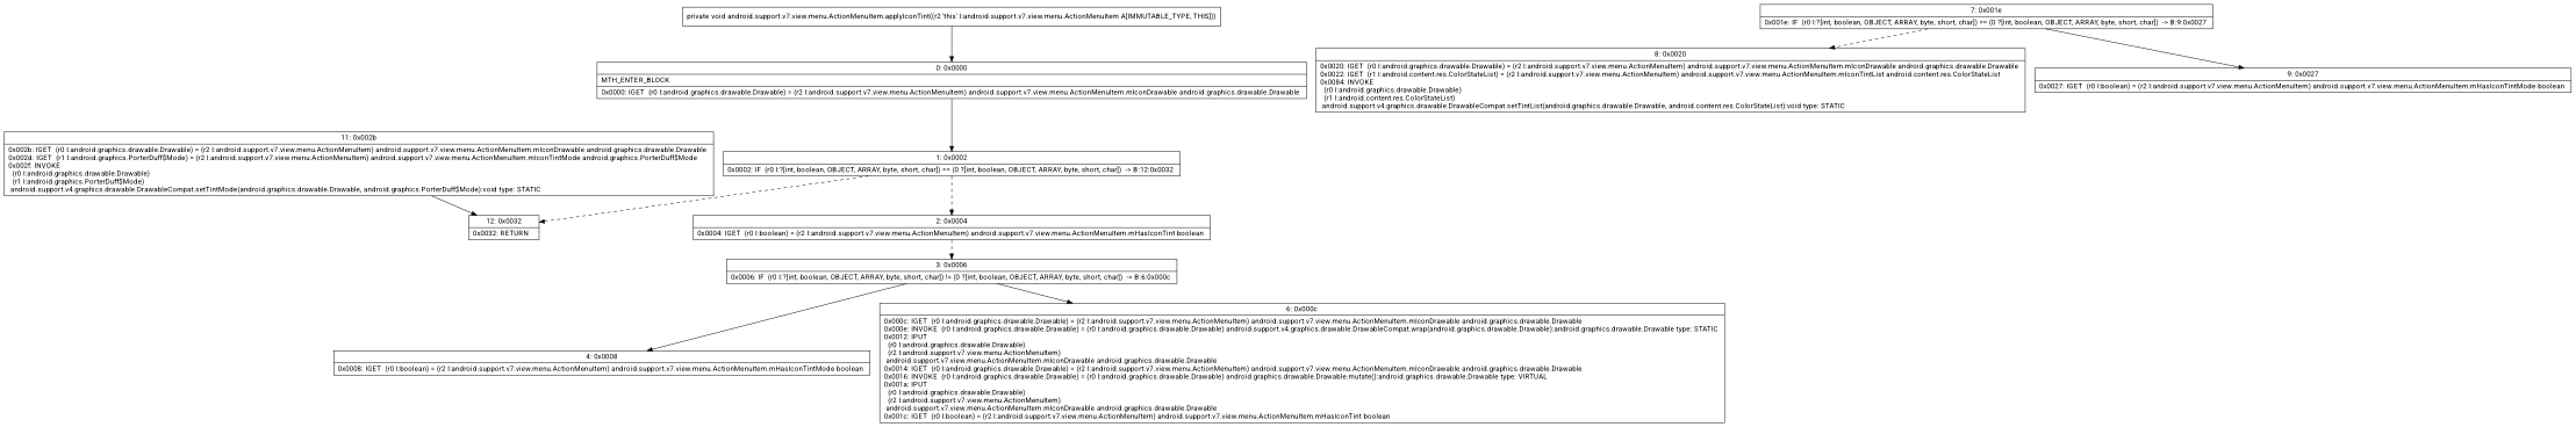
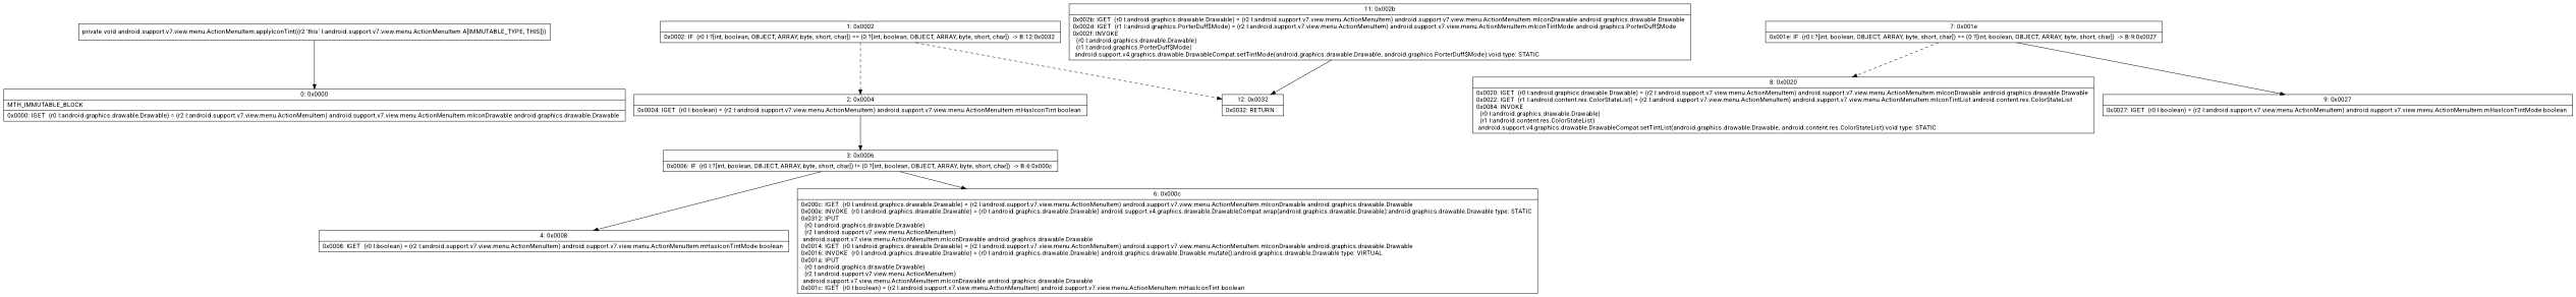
  digraph {
    fontname=Roboto
    node [fontname=Roboto shape=record]
    edge [fontname=Roboto]
-   n1 [label="{0\:\ 0x0000|MTH_ENTER_BLOCK\l|0x0000: IGET  (r0 I:android.graphics.drawable.Drawable) = (r2 I:android.support.v7.view.menu.ActionMenuItem) android.support.v7.view.menu.ActionMenuItem.mIconDrawable android.graphics.drawable.Drawable \l}"]
+   n1 [label="{0\:\ 0x0000|MTH_IMMUTABLE_BLOCK\l|0x0000: IGET  (r0 I:android.graphics.drawable.Drawable) = (r2 I:android.support.v7.view.menu.ActionMenuItem) android.support.v7.view.menu.ActionMenuItem.mIconDrawable android.graphics.drawable.Drawable \l}"]
    n2 [label="{1\:\ 0x0002|0x0002: IF  (r0 I:?[int, boolean, OBJECT, ARRAY, byte, short, char]) == (0 ?[int, boolean, OBJECT, ARRAY, byte, short, char])  \-\> B:12:0x0032 \l}"]
    n3 [label="{2\:\ 0x0004|0x0004: IGET  (r0 I:boolean) = (r2 I:android.support.v7.view.menu.ActionMenuItem) android.support.v7.view.menu.ActionMenuItem.mHasIconTint boolean \l}"]
    n4 [label="{12\:\ 0x0032|0x0032: RETURN   \l}"]
    n5 [label="{3\:\ 0x0006|0x0006: IF  (r0 I:?[int, boolean, OBJECT, ARRAY, byte, short, char]) != (0 ?[int, boolean, OBJECT, ARRAY, byte, short, char])  \-\> B:6:0x000c \l}"]
    n6 [label="{4\:\ 0x0008|0x0008: IGET  (r0 I:boolean) = (r2 I:android.support.v7.view.menu.ActionMenuItem) android.support.v7.view.menu.ActionMenuItem.mHasIconTintMode boolean \l}"]
-   n7 [label="{6\:\ 0x000c|0x000c: IGET  (r0 I:android.graphics.drawable.Drawable) = (r2 I:android.support.v7.view.menu.ActionMenuItem) android.support.v7.view.menu.ActionMenuItem.mIconDrawable android.graphics.drawable.Drawable \l0x000e: INVOKE  (r0 I:android.graphics.drawable.Drawable) = (r0 I:android.graphics.drawable.Drawable) android.support.v4.graphics.drawable.DrawableCompat.wrap(android.graphics.drawable.Drawable):android.graphics.drawable.Drawable type: STATIC \l0x0012: IPUT  \l  (r0 I:android.graphics.drawable.Drawable)\l  (r2 I:android.support.v7.view.menu.ActionMenuItem)\l android.support.v7.view.menu.ActionMenuItem.mIconDrawable android.graphics.drawable.Drawable \l0x0014: IGET  (r0 I:android.graphics.drawable.Drawable) = (r2 I:android.support.v7.view.menu.ActionMenuItem) android.support.v7.view.menu.ActionMenuItem.mIconDrawable android.graphics.drawable.Drawable \l0x0016: INVOKE  (r0 I:android.graphics.drawable.Drawable) = (r0 I:android.graphics.drawable.Drawable) android.graphics.drawable.Drawable.mutate():android.graphics.drawable.Drawable type: VIRTUAL \l0x001a: IPUT  \l  (r0 I:android.graphics.drawable.Drawable)\l  (r2 I:android.support.v7.view.menu.ActionMenuItem)\l android.support.v7.view.menu.ActionMenuItem.mIconDrawable android.graphics.drawable.Drawable \l0x001c: IGET  (r0 I:boolean) = (r2 I:android.support.v7.view.menu.ActionMenuItem) android.support.v7.view.menu.ActionMenuItem.mHasIconTint boolean \l}"]
+   n7 [label="{6\:\ 0x000c|0x000c: IGET  (r0 I:android.graphics.drawable.Drawable) = (r2 I:android.support.v7.view.menu.ActionMenuItem) android.support.v7.view.menu.ActionMenuItem.mIconDrawable android.graphics.drawable.Drawable \l0x000e: INVOKE  (r0 I:android.graphics.drawable.Drawable) = (r0 I:android.graphics.drawable.Drawable) android.support.v4.graphics.drawable.DrawableCompat.wrap(android.graphics.drawable.Drawable):android.graphics.drawable.Drawable type: STATIC \l0x0312: IPUT  \l  (r0 I:android.graphics.drawable.Drawable)\l  (r2 I:android.support.v7.view.menu.ActionMenuItem)\l android.support.v7.view.menu.ActionMenuItem.mIconDrawable android.graphics.drawable.Drawable \l0x0014: IGET  (r0 I:android.graphics.drawable.Drawable) = (r2 I:android.support.v7.view.menu.ActionMenuItem) android.support.v7.view.menu.ActionMenuItem.mIconDrawable android.graphics.drawable.Drawable \l0x0016: INVOKE  (r0 I:android.graphics.drawable.Drawable) = (r0 I:android.graphics.drawable.Drawable) android.graphics.drawable.Drawable.mutate():android.graphics.drawable.Drawable type: VIRTUAL \l0x001a: IPUT  \l  (r0 I:android.graphics.drawable.Drawable)\l  (r2 I:android.support.v7.view.menu.ActionMenuItem)\l android.support.v7.view.menu.ActionMenuItem.mIconDrawable android.graphics.drawable.Drawable \l0x001c: IGET  (r0 I:boolean) = (r2 I:android.support.v7.view.menu.ActionMenuItem) android.support.v7.view.menu.ActionMenuItem.mHasIconTint boolean \l}"]
    n8 [label="{7\:\ 0x001e|0x001e: IF  (r0 I:?[int, boolean, OBJECT, ARRAY, byte, short, char]) == (0 ?[int, boolean, OBJECT, ARRAY, byte, short, char])  \-\> B:9:0x0027 \l}"]
    n9 [label="{8\:\ 0x0020|0x0020: IGET  (r0 I:android.graphics.drawable.Drawable) = (r2 I:android.support.v7.view.menu.ActionMenuItem) android.support.v7.view.menu.ActionMenuItem.mIconDrawable android.graphics.drawable.Drawable \l0x0022: IGET  (r1 I:android.content.res.ColorStateList) = (r2 I:android.support.v7.view.menu.ActionMenuItem) android.support.v7.view.menu.ActionMenuItem.mIconTintList android.content.res.ColorStateList \l0x0084: INVOKE  \l  (r0 I:android.graphics.drawable.Drawable)\l  (r1 I:android.content.res.ColorStateList)\l android.support.v4.graphics.drawable.DrawableCompat.setTintList(android.graphics.drawable.Drawable, android.content.res.ColorStateList):void type: STATIC \l}"]
    n10 [label="{9\:\ 0x0027|0x0027: IGET  (r0 I:boolean) = (r2 I:android.support.v7.view.menu.ActionMenuItem) android.support.v7.view.menu.ActionMenuItem.mHasIconTintMode boolean \l}"]
    n11 [label="{11\:\ 0x002b|0x002b: IGET  (r0 I:android.graphics.drawable.Drawable) = (r2 I:android.support.v7.view.menu.ActionMenuItem) android.support.v7.view.menu.ActionMenuItem.mIconDrawable android.graphics.drawable.Drawable \l0x002d: IGET  (r1 I:android.graphics.PorterDuff$Mode) = (r2 I:android.support.v7.view.menu.ActionMenuItem) android.support.v7.view.menu.ActionMenuItem.mIconTintMode android.graphics.PorterDuff$Mode \l0x002f: INVOKE  \l  (r0 I:android.graphics.drawable.Drawable)\l  (r1 I:android.graphics.PorterDuff$Mode)\l android.support.v4.graphics.drawable.DrawableCompat.setTintMode(android.graphics.drawable.Drawable, android.graphics.PorterDuff$Mode):void type: STATIC \l}"]
    n12 [label="{private void android.support.v7.view.menu.ActionMenuItem.applyIconTint((r2 'this' I:android.support.v7.view.menu.ActionMenuItem A[IMMUTABLE_TYPE, THIS])) }"]
-   n1 -> n2
    n2 -> n3 [style=dashed]
    n2 -> n4 [style=dashed]
-   n3 -> n5 [style=dashed]
+   n3 -> n5
    n5 -> n6 [style=solid]
    n5 -> n7
    n8 -> n9 [style=dashed]
    n8 -> n10
    n11 -> n4
    n12 -> n1
  }
